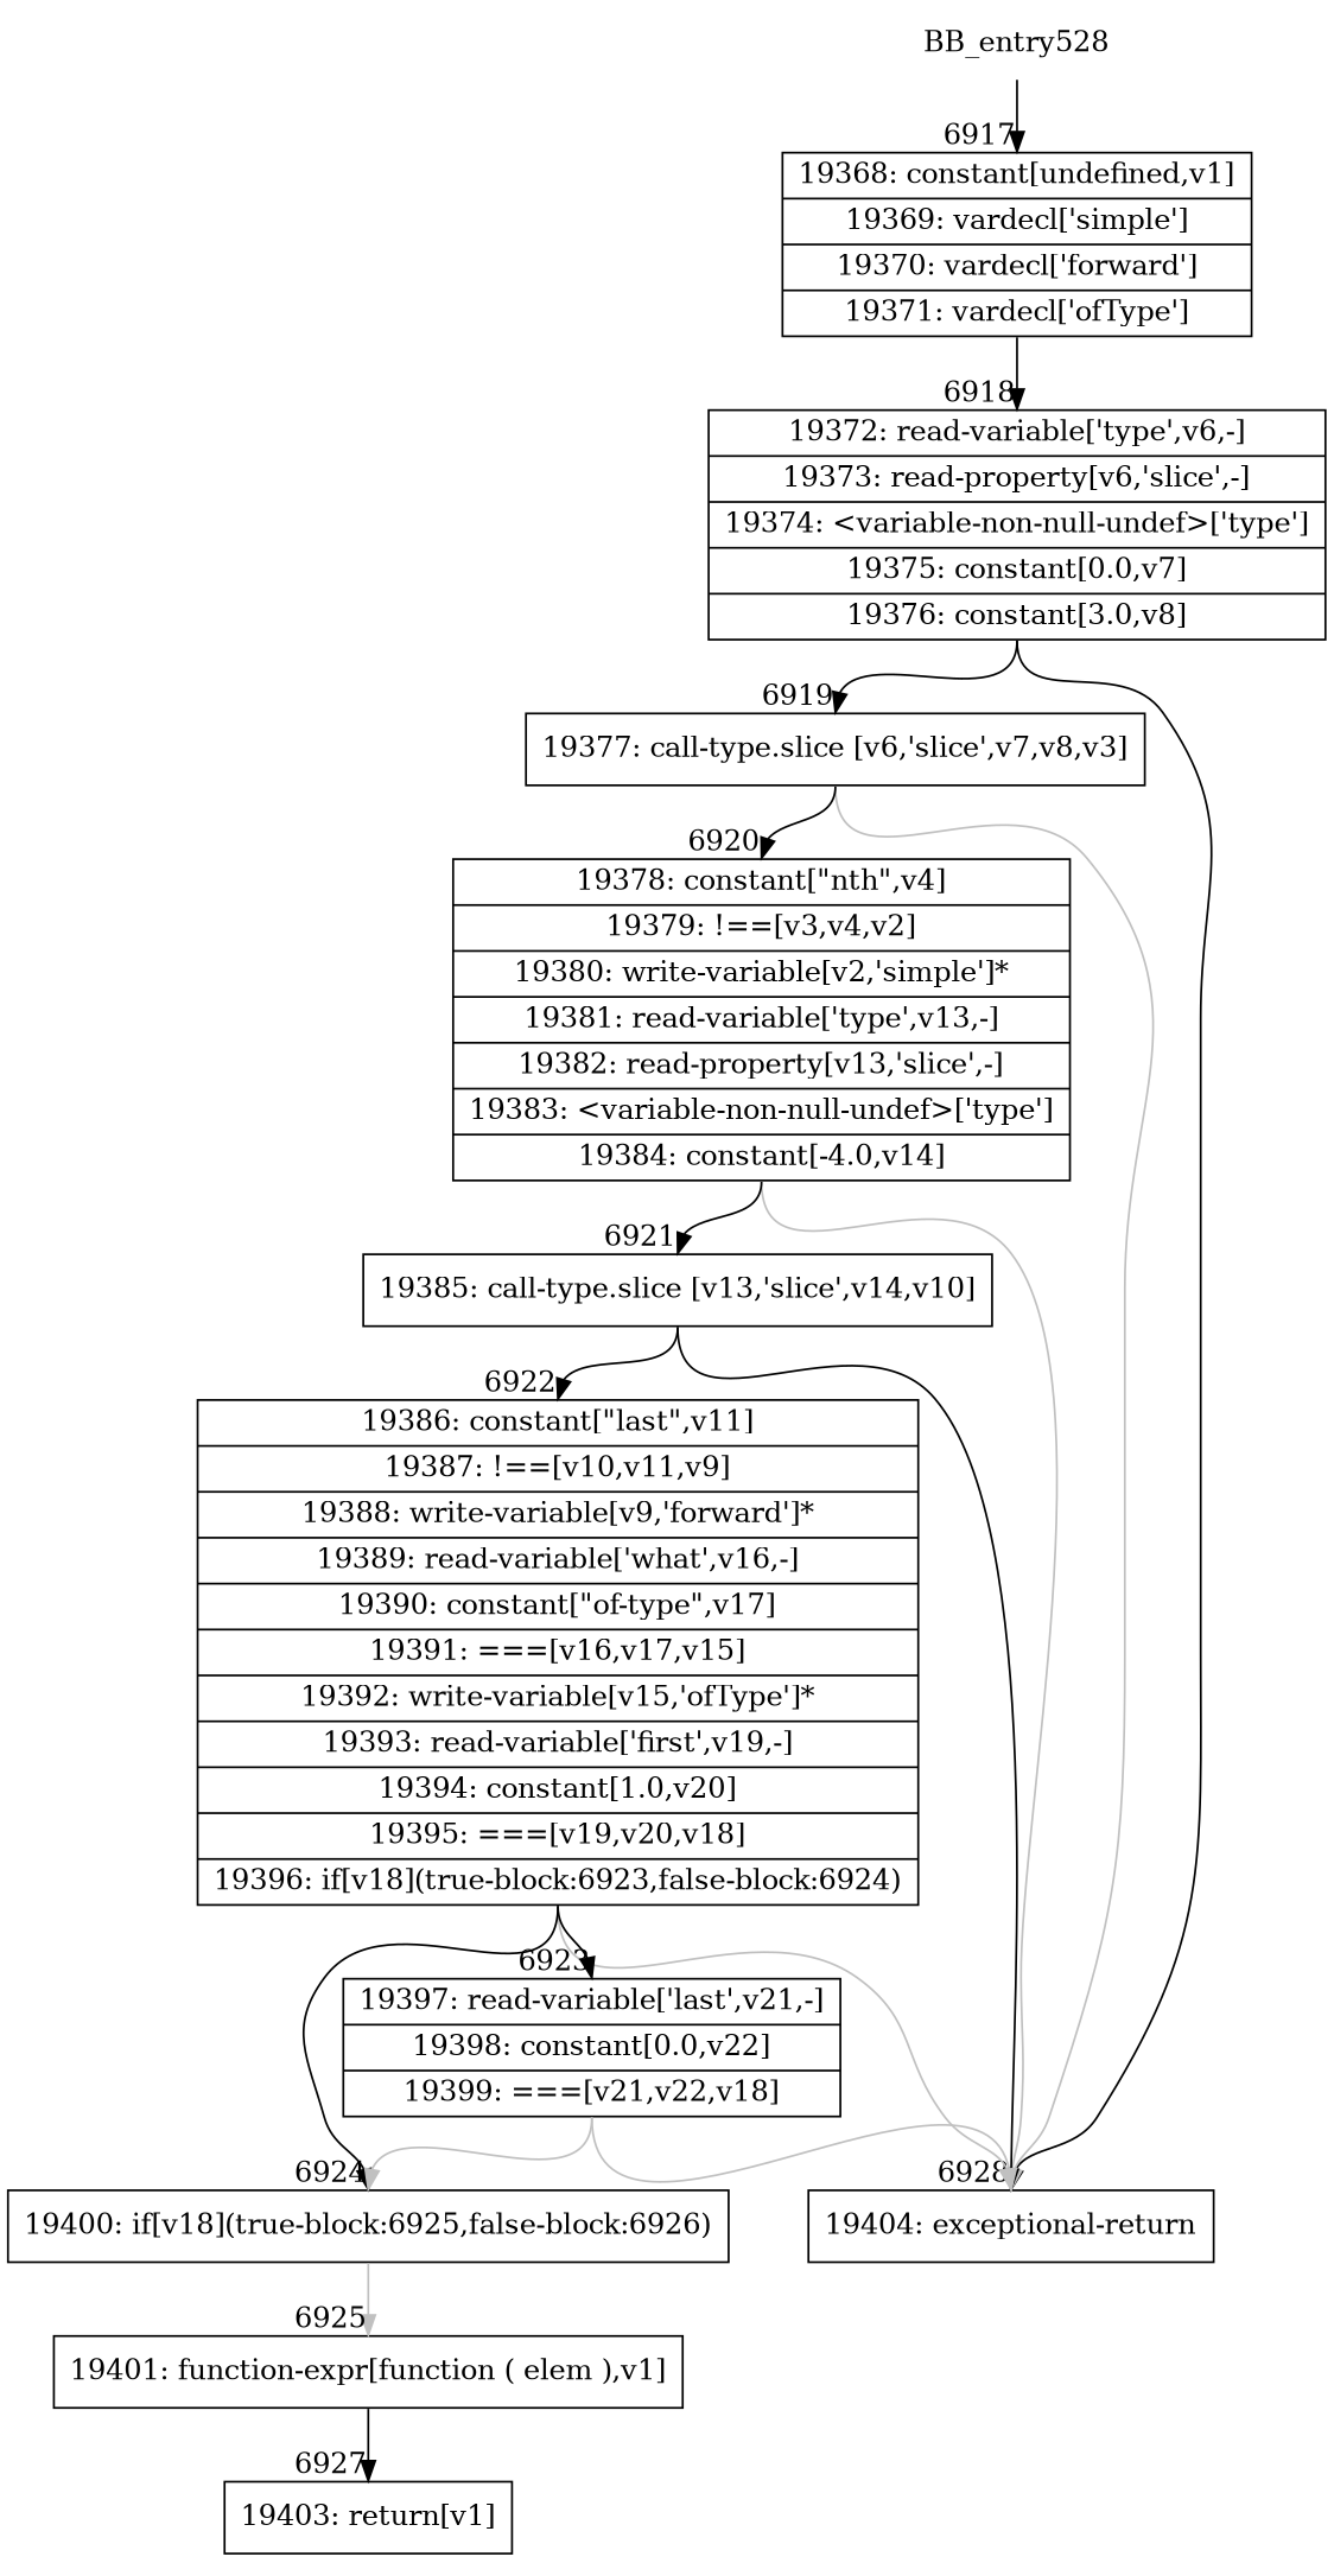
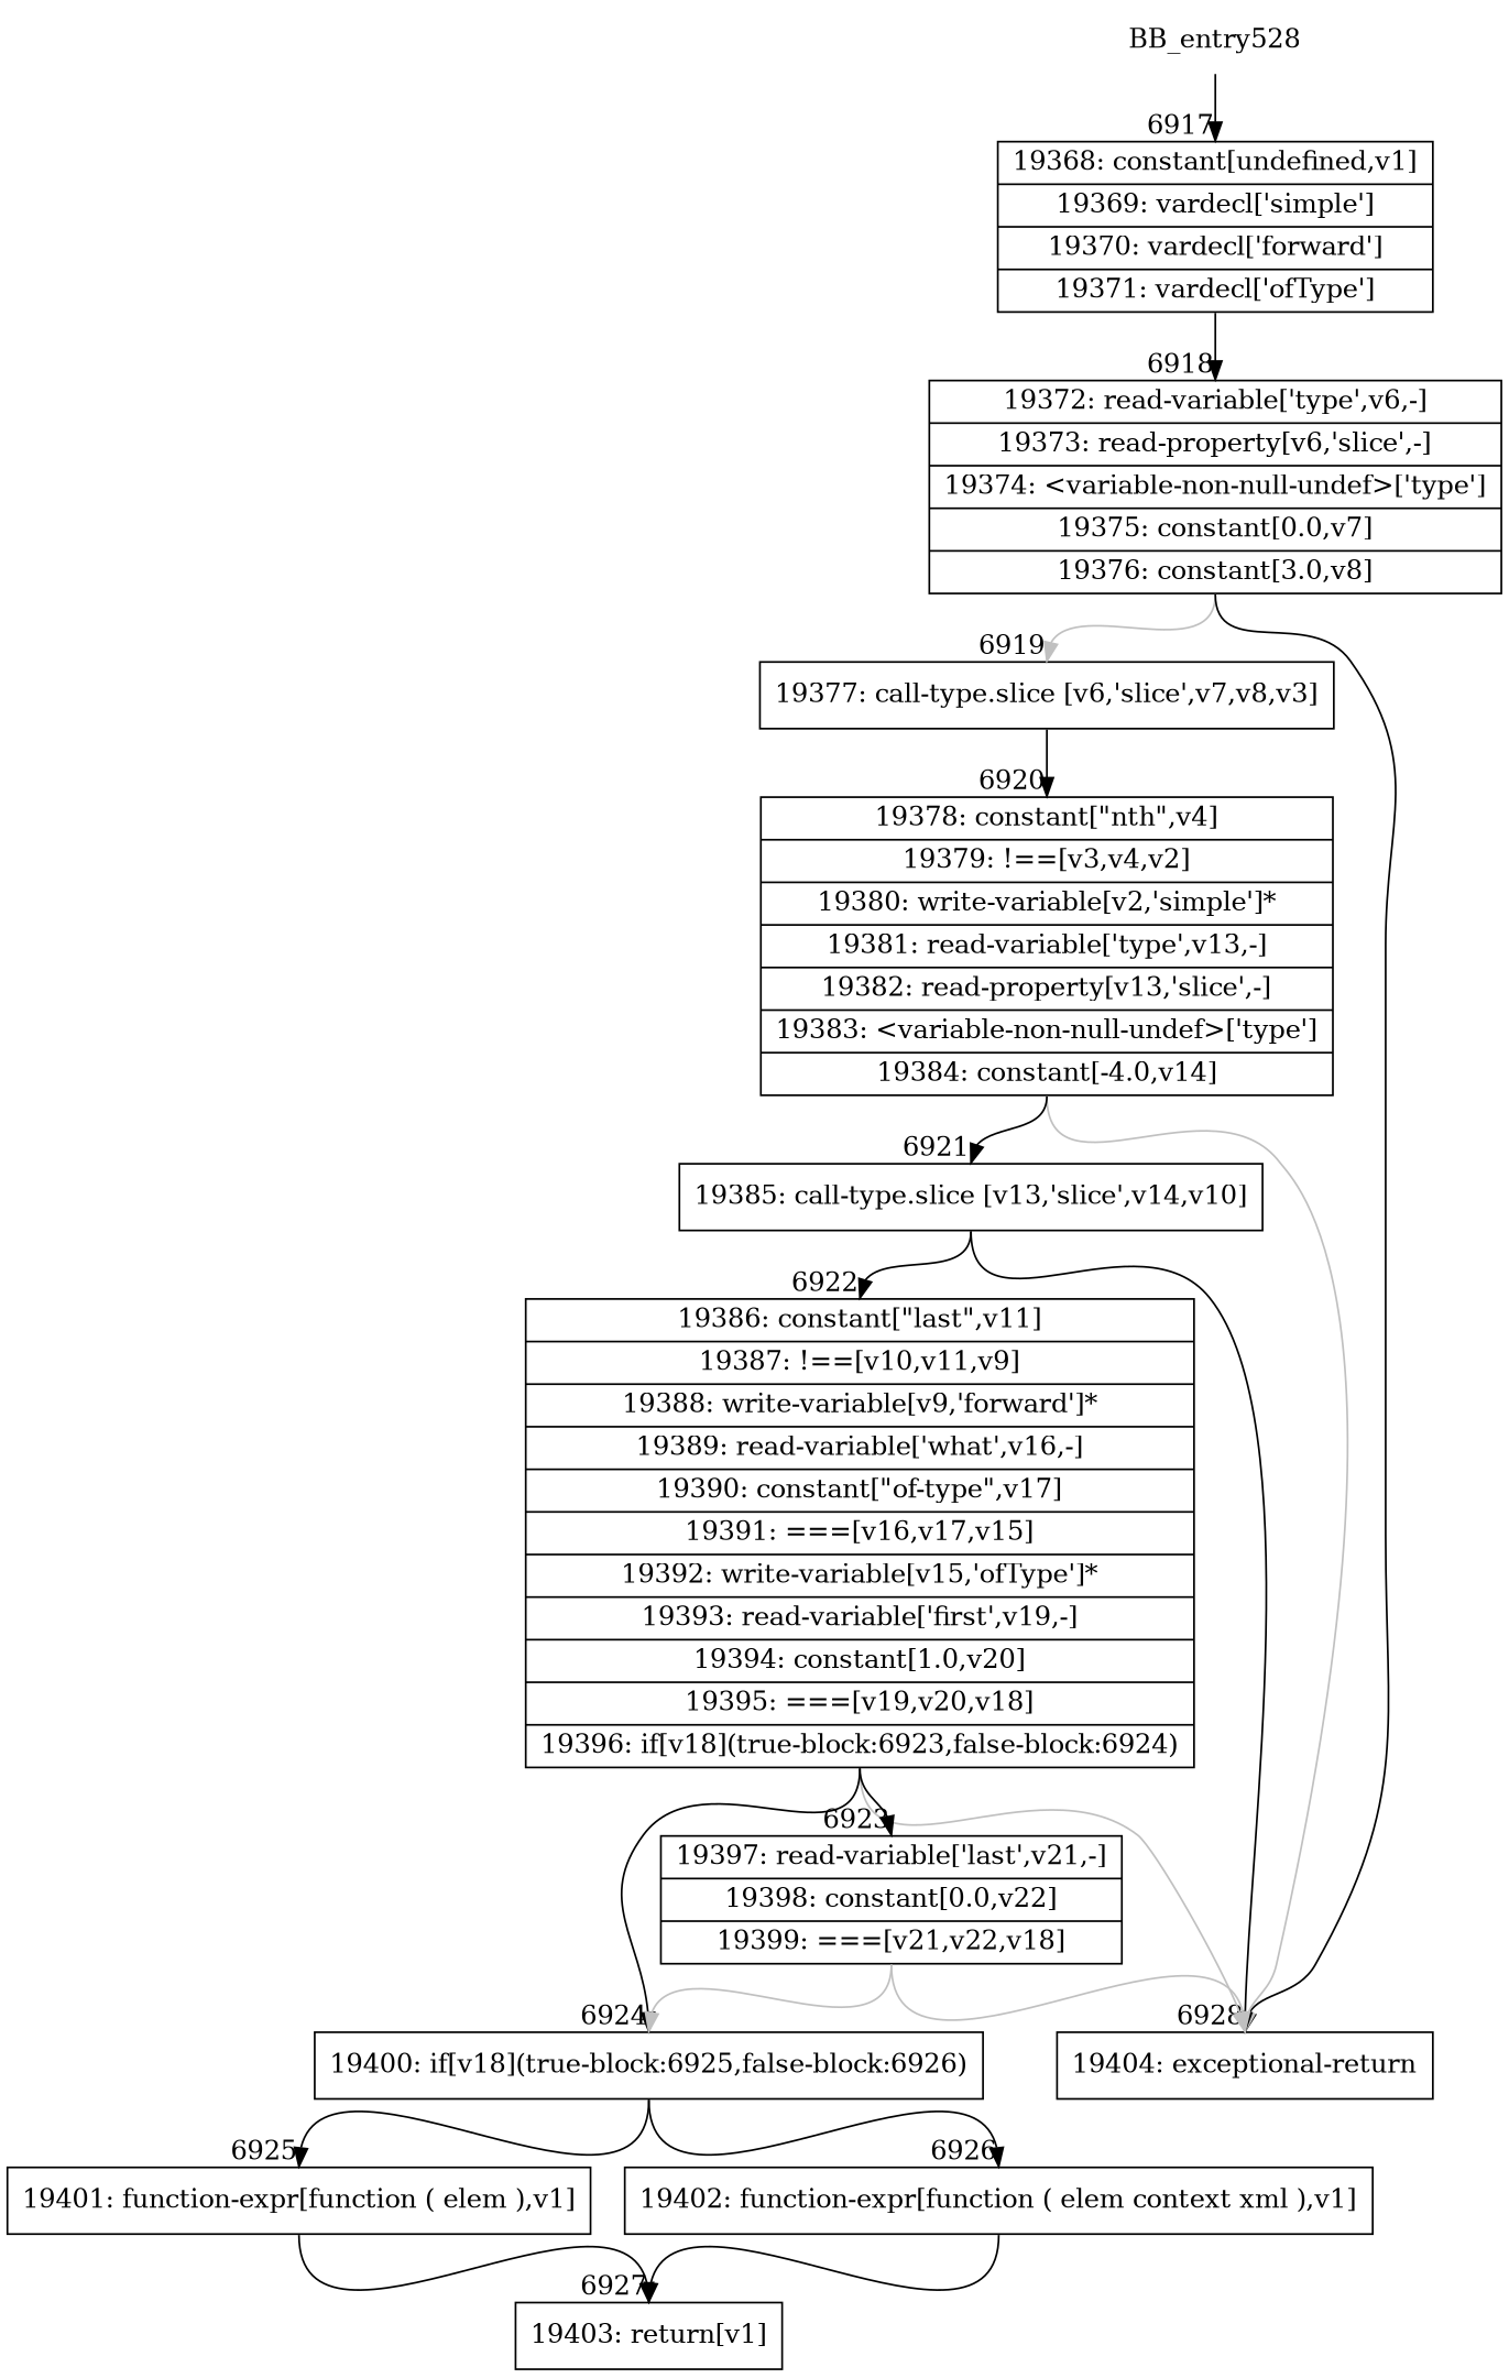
  digraph {
    rankdir=TD
    node [shape=record]
    edge [headport=n tailport=s]
    n1 [label=BB_entry528 shape=none]
    n2 [label="{19368: constant[undefined,v1]|19369: vardecl['simple']|19370: vardecl['forward']|19371: vardecl['ofType']}"]
    n3 [label="{19372: read-variable['type',v6,-]|19373: read-property[v6,'slice',-]|19374: \<variable-non-null-undef\>['type']|19375: constant[0.0,v7]|19376: constant[3.0,v8]}"]
    n4 [label="{19377: call-type.slice [v6,'slice',v7,v8,v3]}"]
    n5 [label="{19404: exceptional-return}"]
    n6 [label="{19378: constant[\"nth\",v4]|19379: !==[v3,v4,v2]|19380: write-variable[v2,'simple']*|19381: read-variable['type',v13,-]|19382: read-property[v13,'slice',-]|19383: \<variable-non-null-undef\>['type']|19384: constant[-4.0,v14]}"]
    n7 [label="{19385: call-type.slice [v13,'slice',v14,v10]}"]
    n8 [label="{19386: constant[\"last\",v11]|19387: !==[v10,v11,v9]|19388: write-variable[v9,'forward']*|19389: read-variable['what',v16,-]|19390: constant[\"of-type\",v17]|19391: ===[v16,v17,v15]|19392: write-variable[v15,'ofType']*|19393: read-variable['first',v19,-]|19394: constant[1.0,v20]|19395: ===[v19,v20,v18]|19396: if[v18](true-block:6923,false-block:6924)}"]
    n9 [label="{19400: if[v18](true-block:6925,false-block:6926)}"]
    n10 [label="{19397: read-variable['last',v21,-]|19398: constant[0.0,v22]|19399: ===[v21,v22,v18]}"]
    n11 [label="{19401: function-expr[function ( elem ),v1]}"]
+   n12 [label="{19402: function-expr[function ( elem context xml ),v1]}"]
    n13 [label="{19403: return[v1]}"]
    n1 -> n2 [headlabel="    6917"]
    n2 -> n3 [headlabel="      6918"]
-   n3 -> n4 [headlabel="      6919"]
+   n3 -> n4 [headlabel="      6919" color=gray]
    n3 -> n5 [color=black headlabel="      6928"]
-   n4 -> n5 [color=gray]
    n4 -> n6 [headlabel="      6920"]
    n6 -> n5 [color=gray]
    n6 -> n7 [headlabel="      6921"]
    n7 -> n5 [color=black]
    n7 -> n8 [headlabel="      6922"]
    n8 -> n5 [color=gray]
    n8 -> n9 [headlabel="      6924"]
    n8 -> n10 [headlabel="      6923"]
-   n9 -> n11 [headlabel="      6925" color=gray]
+   n9 -> n11 [headlabel="      6925"]
+   n9 -> n12 [headlabel="      6926"]
    n10 -> n5 [color=gray]
    n10 -> n9 [color=gray]
    n11 -> n13 [headlabel="      6927"]
+   n12 -> n13
  }
